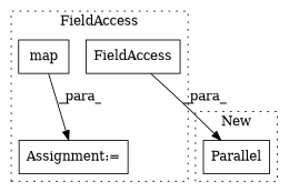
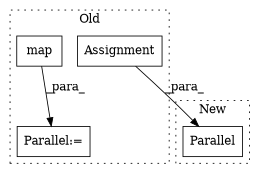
  digraph {
    node [a=32 shape=box]
    n1 [l="4,1" label=map s="19794,19902"]
-   n2 [a=22 l=24 label=FieldAccess s=19798]
-   n3 [a=7 l=1 label="Assignment:=" s=19793]
+   n2 [a=22 l=24 label=Assignment s=19798]
+   n3 [a=7 l=1 label="Parallel:=" s=19793]
    n4 [l="9,1" label=Parallel s="18403,18436"]
    subgraph cluster_1 {
-     label=FieldAccess
+     label=Old
      style=dotted
      n1
      n2
      n3
    }
    subgraph cluster_2 {
      label=New
      style=dotted
      n4
    }
    n1 -> n3 [label=_para_]
    n2 -> n4 [label=_para_]
  }
